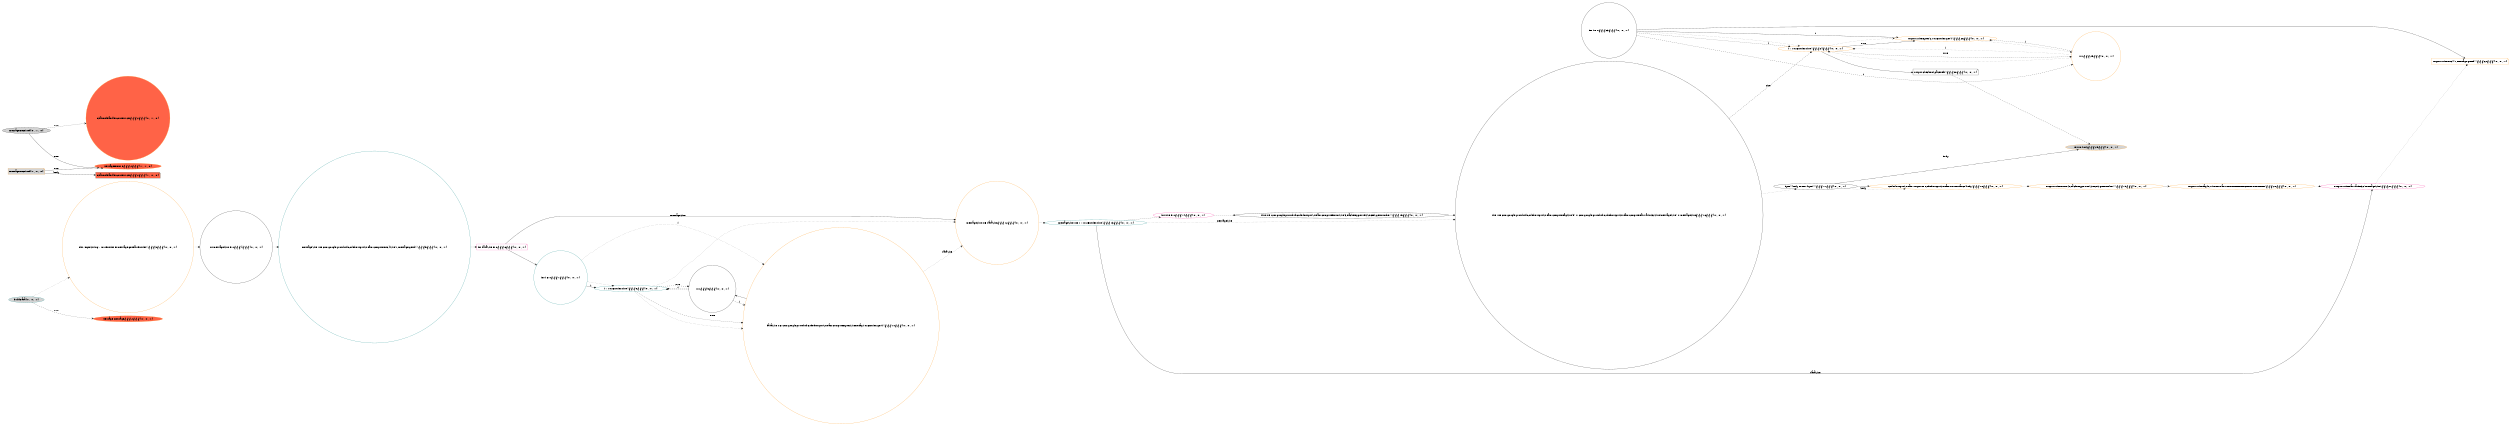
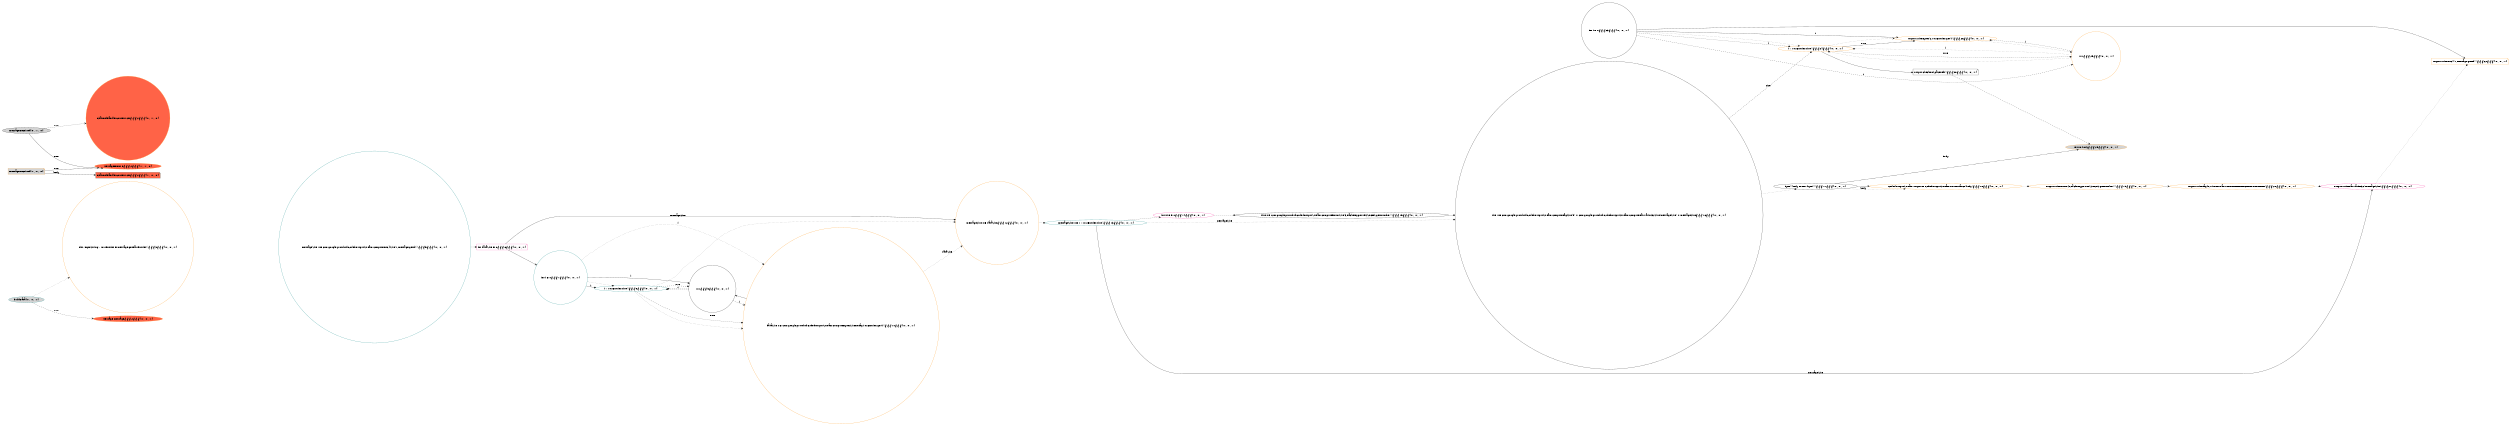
  digraph {
    rankdir=LR
    node [color=darkorange fillcolor=white shape=ellipse style=filled]
    edge [arrowhead=diamond style=dotted]
    n1 [color=black label="byte(( body = new byte((((@@@17@@@['0', '0', '1']"]
    n2 [label="CodedOutputStream output = CodedOutputStream.newInstance(body)@@@18@@@['0', '0', '1']"]
    n3 [fillcolor=lightgray label="return body@@@29@@@['0', '0', '1']"]
    n4 [label="output.writeEnum(3,PacketType.MESSAGES.getNumber())@@@19@@@['0', '0', '1']"]
    n5 [color=black label="i++@@@9@@@['0', '0', '1']" shape=circle]
    n6 [color=teal label="i < rowEntries.size()@@@8@@@['0', '0', '1']"]
    n7 [label="dataSize += com.google.protobuf.CodedOutputStream.computeBytesSizeNoTag(rowEntries.get(i))@@@10@@@['0', '0', '1']" shape=circle]
    n8 [label="messageSize += dataSize@@@12@@@['0', '0', '1']" shape=circle]
    n9 [color=black label="output.checkNoSpaceLeft()@@@28@@@['0', '0', '1']" shape=note]
    n10 [color=black label="size += com.google.protobuf.CodedOutputStream.computeTagSize(5) + com.google.protobuf.CodedOutputStream.computeRawVarint32Size(messageSize) + messageSize@@@16@@@['0', '0', '1']" shape=circle]
    n11 [label="i < rowEntries.size()@@@24@@@['0', '0', '1']"]
    n12 [label="output.writeBytes(2,rowEntries.get(i))@@@26@@@['0', '0', '1']"]
    n13 [label="i++@@@25@@@['0', '0', '1']" shape=circle]
    n14 [label="output.writeInt64(1,message.getId())@@@22@@@['0', '0', '1']" shape=note]
    n15 [color=black label="int i = 0@@@23@@@['0', '0', '1']" shape=circle]
    n16 [color=teal fillcolor=lightgray label="buildData['0', '0', '1']"]
    n17 [label="List<ByteString> rowEntries = message.getRawEntries()@@@3@@@['0', '0', '1']" shape=circle]
    n18 [fillcolor=tomato label="Message message@@@2@@@['0', '0', '1']"]
-   n19 [color=black label="int messageSize = 0@@@4@@@['0', '0', '1']" shape=circle]
    n20 [color=deeppink label="int size = 0@@@14@@@['0', '0', '1']"]
    n21 [color=black label="size += com.google.protobuf.CodedOutputStream.computeEnumSize(3,PacketType.MESSAGES.getNumber())@@@15@@@['0', '0', '1']"]
    n22 [color=deeppink label="int dataSize = 0@@@6@@@['0', '0', '1']" shape=note]
    n23 [color=teal label="int i = 0@@@7@@@['0', '0', '1']" shape=circle]
    n24 [color=teal label="messageSize += 1 * rowEntries.size()@@@13@@@['0', '0', '1']"]
    n25 [color=deeppink label="output.writeRawVarint32(messageSize)@@@21@@@['0', '0', '1']"]
    n26 [color=teal label="messageSize += com.google.protobuf.CodedOutputStream.computeInt64Size(1,message.getId())@@@5@@@['0', '0', '1']" shape=circle]
    n27 [fillcolor=tomato label="MessageEvent e@@@2@@@['1', '1', '0']"]
    n28 [fillcolor=tomato label="ChannelHandlerContext ctx@@@2@@@['0', '1', '0']" shape=circle]
    n29 [label="output.writeTag(5,WireFormat.WIRETYPE_LENGTH_DELIMITED)@@@20@@@['0', '0', '1']"]
    n30 [color=black fillcolor=lightgray label="messageReceived['0', '1', '0']"]
    n31 [color=teal fillcolor=tomato label="ChannelHandlerContext ctx@@@2@@@['1', '0', '0']" shape=note]
    n32 [fillcolor=lightgray label="messageReceived['1', '0', '0']" shape=note]
    n1 -> n2 [arrowhead=vee style=solid]
    n1 -> n2 [arrowhead=vee label=body]
    n1 -> n3 [arrowhead=vee label=body style=solid]
    n2 -> n4
    n4 -> n29 [arrowhead=vee style=solid]
    n5 -> n6 [label=i style=dashed]
    n5 -> n6 [style=dashed]
    n5 -> n7 [arrowhead=vee label=i style=dashed]
    n6 -> n5 [label=true style=dashed]
    n6 -> n7 [label=true style=dashed]
    n6 -> n7 [arrowhead=vee]
    n6 -> n8 [arrowhead=vee]
    n7 -> n5 [arrowhead=vee style=solid]
    n7 -> n8 [arrowhead=vee label=dataSize]
    n8 -> n24
    n9 -> n3 [arrowhead=vee style=dashed]
    n10 -> n1
    n10 -> n11 [label=size style=dashed]
    n11 -> n9 [style=solid]
    n11 -> n12 [arrowhead=vee]
    n11 -> n12 [label=true style=solid]
    n11 -> n13 [label=true style=dashed]
    n12 -> n13
    n13 -> n11
    n13 -> n11 [label=i]
    n13 -> n12 [label=i style=dashed]
    n15 -> n11 [label=i style=dashed]
    n15 -> n11 [arrowhead=vee]
    n15 -> n12 [arrowhead=vee label=i style=solid]
    n15 -> n13 [arrowhead=vee label=i style=dashed]
    n15 -> n14 [arrowhead=vee style=solid]
    n16 -> n17 [arrowhead=vee]
    n16 -> n18 [arrowhead=vee label=true style=dashed]
-   n17 -> n19
-   n19 -> n26
    n20 -> n21 [style=dashed]
    n21 -> n10 [style=solid]
    n22 -> n8 [label=messageSize style=solid]
    n22 -> n23 [arrowhead=vee style=solid]
+   n23 -> n5 [label=i style=solid]
    n23 -> n6 [label=i style=solid]
    n23 -> n6
    n23 -> n7 [label=i]
    n24 -> n10 [label=messageSize]
    n24 -> n20 [arrowhead=vee style=dashed]
-   n24 -> n25 [arrowhead=vee label=dataSize style=solid]
+   n24 -> n25 [arrowhead=vee label=messageSize style=solid]
    n25 -> n14
    n26 -> n22 [style=dashed]
    n29 -> n25
    n30 -> n27 [arrowhead=vee label=true style=solid]
    n30 -> n28 [arrowhead=vee label=true style=dashed]
    n32 -> n27 [arrowhead=vee label=true style=solid]
    n32 -> n31 [arrowhead=vee label=body style=solid]
  }
